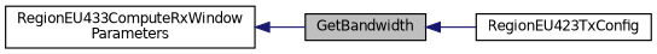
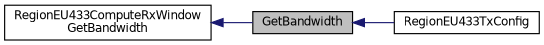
  digraph {
    rankdir=LR
    node [color=black fillcolor=white fontname=Helvetica fontsize=10 shape=record style=filled]
    edge [color=midnightblue dir=back fontname=Helvetica fontsize=10 labelfontname=Helvetica labelfontsize=10 style=solid]
    n1 [fillcolor=grey75 fontcolor=black height=0.2 label=GetBandwidth width=0.4]
-   n2 [height=0.2 label=RegionEU423TxConfig width=0.4]
-   n3 [height=0.2 label="RegionEU433ComputeRxWindow\lParameters" width=0.4]
+   n2 [height=0.2 label=RegionEU433TxConfig width=0.4]
+   n3 [height=0.2 label="RegionEU433ComputeRxWindow\lGetBandwidth" width=0.4]
    n1 -> n2
    n3 -> n1
  }
